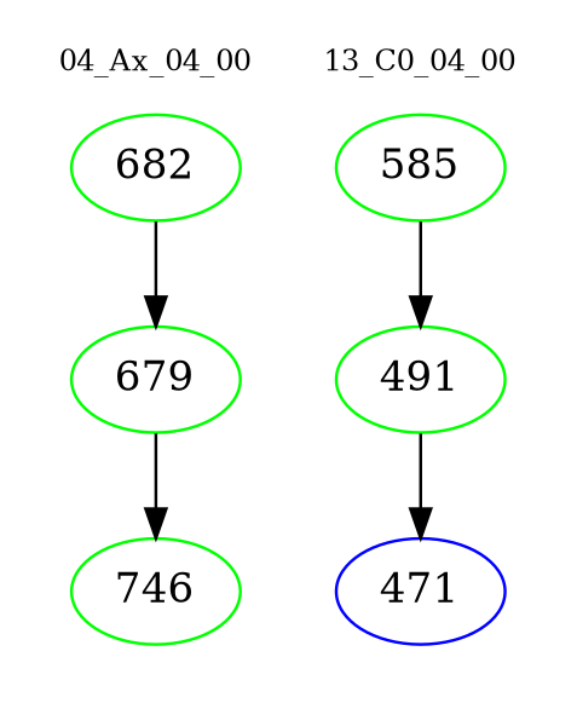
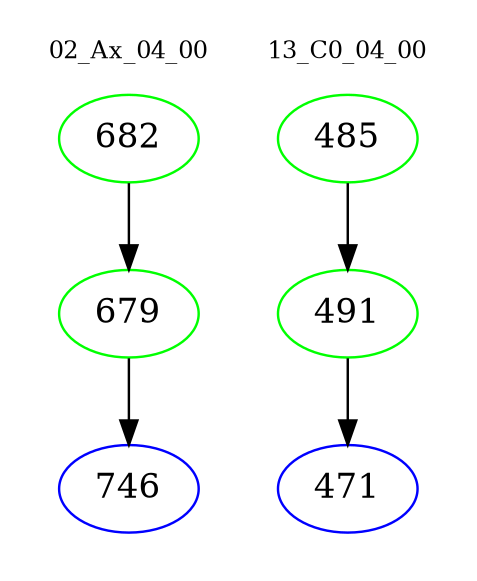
  digraph {
    node [color=green]
    edge [color=black]
    n1 [label=682]
    n2 [label=679]
-   n3 [label=746]
-   n4 [label=585]
+   n3 [color=blue label=746]
+   n4 [label=485]
    n5 [label=491]
    n6 [color=blue label=471]
    subgraph cluster_1 {
      color=white
      fontsize=10
-     label="04_Ax_04_00"
+     label="02_Ax_04_00"
      n1
      n2
      n3
    }
    subgraph cluster_2 {
      color=white
      fontsize=10
      label="13_C0_04_00"
      n4
      n5
      n6
    }
    n1 -> n2
    n2 -> n3
    n4 -> n5
    n5 -> n6
  }
